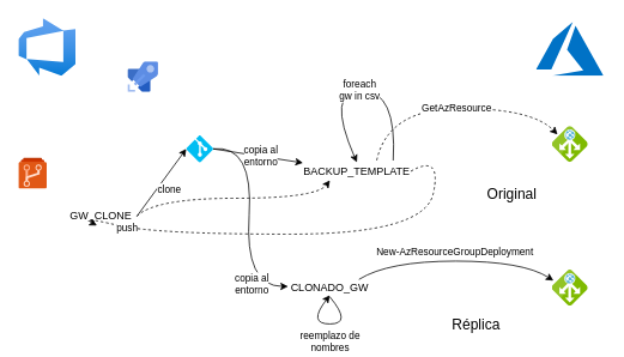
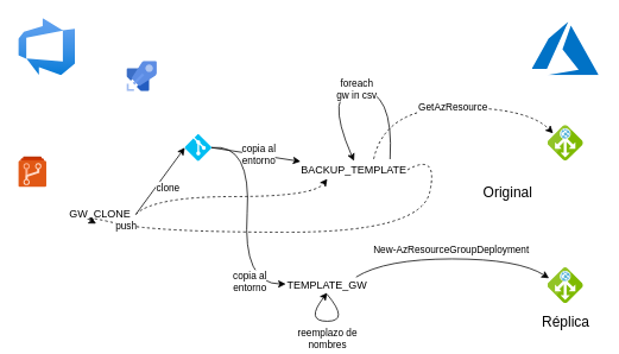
  <mxCell id="0" />
  <mxCell id="1" parent="0" />
  <mxCell id="2" value="GW_CLONE" style="text;html=1;strokeColor=none;fillColor=none;align=center;verticalAlign=middle;whiteSpace=wrap;rounded=0;" parent="1" vertex="1"><mxGeometry x="72" y="230" width="80" height="20" as="geometry" /></mxCell>
  <mxCell id="3" value="" style="endArrow=classic;html=1;exitX=1;exitY=0.5;exitDx=0;exitDy=0;entryX=0;entryY=0.5;entryDx=0;entryDy=0;entryPerimeter=0;" parent="1" source="2" target="17" edge="1"><mxGeometry width="50" height="50" relative="1" as="geometry"><mxPoint x="162" y="200" as="sourcePoint" /><mxPoint x="172" y="190" as="targetPoint" /></mxGeometry></mxCell>
  <mxCell id="4" value="BACKUP_TEMPLATE" style="text;html=1;strokeColor=none;fillColor=none;align=center;verticalAlign=middle;whiteSpace=wrap;rounded=0;" parent="1" vertex="1"><mxGeometry x="337" y="180" width="120" height="20" as="geometry" /></mxCell>
  <mxCell id="5" value="copia al&lt;br&gt;entorno" style="endArrow=classic;html=1;exitX=1;exitY=0.5;exitDx=0;exitDy=0;exitPerimeter=0;" parent="1" source="17" target="4" edge="1"><mxGeometry x="0.059" width="50" height="50" relative="1" as="geometry"><mxPoint x="262" y="190" as="sourcePoint" /><mxPoint x="312" y="180" as="targetPoint" /><mxPoint as="offset" /></mxGeometry></mxCell>
  <mxCell id="6" value="clone" style="curved=1;endArrow=classic;html=1;entryX=0.25;entryY=1;entryDx=0;entryDy=0;exitX=1;exitY=0.5;exitDx=0;exitDy=0;dashed=1;" parent="1" source="2" target="4" edge="1"><mxGeometry x="-0.622" y="10" width="50" height="50" relative="1" as="geometry"><mxPoint x="242" y="270" as="sourcePoint" /><mxPoint x="292" y="220" as="targetPoint" /><Array as="points"><mxPoint x="172" y="220" /><mxPoint x="352" y="220" /></Array><mxPoint as="offset" /></mxGeometry></mxCell>
  <mxCell id="7" value="push" style="curved=1;endArrow=classic;html=1;entryX=0.444;entryY=1.017;entryDx=0;entryDy=0;exitX=1;exitY=0.5;exitDx=0;exitDy=0;entryPerimeter=0;dashed=1;" parent="1" source="4" target="2" edge="1"><mxGeometry x="0.717" width="50" height="50" relative="1" as="geometry"><mxPoint x="142" y="205" as="sourcePoint" /><mxPoint x="392" y="185" as="targetPoint" /><Array as="points"><mxPoint x="492" y="170" /><mxPoint x="472" y="260" /><mxPoint x="172" y="260" /><mxPoint x="88" y="240" /></Array><mxPoint as="offset" /></mxGeometry></mxCell>
  <mxCell id="8" value="" style="sketch=0;aspect=fixed;html=1;points=[];align=center;image;fontSize=12;image=img/lib/mscae/Application_Gateway.svg;" parent="1" vertex="1"><mxGeometry x="614.59" y="140" width="40" height="40" as="geometry" /></mxCell>
  <mxCell id="9" value="" style="aspect=fixed;html=1;points=[];align=center;image;fontSize=12;image=img/lib/azure2/devops/Azure_DevOps.svg;" parent="1" vertex="1"><mxGeometry x="20.5" y="20" width="64" height="64" as="geometry" /></mxCell>
  <mxCell id="10" value="" style="shape=image;verticalLabelPosition=bottom;labelBackgroundColor=#ffffff;verticalAlign=top;aspect=fixed;imageAspect=0;image=data:image/svg+xml,PHN2ZyB4bWxucz0iaHR0cDovL3d3dy53My5vcmcvMjAwMC9zdmciIGhlaWdodD0iMTk5NSIgdmlld0JveD0iMCAwIDU5LjI0MiA0Ny4yNzEiIHdpZHRoPSIyNTAwIj48cGF0aCBkPSJtMzIuMzY4IDAtMTcuNDY4IDE1LjE0NS0xNC45IDI2Ljc1aDEzLjQzN3ptMi4zMjMgMy41NDMtNy40NTQgMjEuMDA4IDE0LjI5MSAxNy45NTYtMjcuNzI4IDQuNzY0aDQ1LjQ0MnoiIGZpbGw9IiMwMDcyYzYiLz48L3N2Zz4=;" parent="1" vertex="1"><mxGeometry x="597" y="24" width="75.18" height="60" as="geometry" /></mxCell>
  <mxCell id="11" value="" style="sketch=0;aspect=fixed;html=1;points=[];align=center;image;fontSize=12;image=img/lib/mscae/Azure_Repos.svg;" parent="1" vertex="1"><mxGeometry x="20.5" y="175" width="31.5" height="35" as="geometry" /></mxCell>
  <mxCell id="12" value="" style="sketch=0;aspect=fixed;html=1;points=[];align=center;image;fontSize=12;image=img/lib/mscae/Azure_Pipelines.svg;" parent="1" vertex="1"><mxGeometry x="142" y="68" width="34" height="34" as="geometry" /></mxCell>
  <mxCell id="13" value="GetAzResource" style="curved=1;endArrow=classic;html=1;entryX=0.148;entryY=0.224;entryDx=0;entryDy=0;entryPerimeter=0;dashed=1;exitX=0.684;exitY=-0.113;exitDx=0;exitDy=0;exitPerimeter=0;" parent="1" target="8" edge="1" source="4"><mxGeometry x="0.042" width="50" height="50" relative="1" as="geometry"><mxPoint x="412" y="151" as="sourcePoint" /><mxPoint x="581" y="29" as="targetPoint" /><Array as="points"><mxPoint x="432" y="120" /><mxPoint x="592" y="120" /></Array><mxPoint as="offset" /></mxGeometry></mxCell>
  <mxCell id="14" value="Original" style="text;html=1;strokeColor=none;fillColor=none;align=center;verticalAlign=middle;whiteSpace=wrap;rounded=0;fontSize=16;" parent="1" vertex="1"><mxGeometry x="539.59" y="200" width="60" height="30" as="geometry" /></mxCell>
- <mxCell id="15" value="CLONADO_GW" style="text;html=1;strokeColor=none;fillColor=none;align=center;verticalAlign=middle;whiteSpace=wrap;rounded=0;" parent="1" vertex="1"><mxGeometry x="322" y="310" width="90" height="20" as="geometry" /></mxCell>
+ <mxCell id="15" value="TEMPLATE_GW" style="text;html=1;strokeColor=none;fillColor=none;align=center;verticalAlign=middle;whiteSpace=wrap;rounded=0;" parent="1" vertex="1"><mxGeometry x="322" y="310" width="90" height="20" as="geometry" /></mxCell>
  <mxCell id="16" value="copia al&lt;br&gt;entorno" style="curved=1;endArrow=classic;html=1;entryX=-0.018;entryY=0.411;entryDx=0;entryDy=0;exitX=1;exitY=0.5;exitDx=0;exitDy=0;exitPerimeter=0;entryPerimeter=0;" parent="1" source="17" target="15" edge="1"><mxGeometry x="0.594" y="8" width="50" height="50" relative="1" as="geometry"><mxPoint x="142" y="205" as="sourcePoint" /><mxPoint x="392" y="185" as="targetPoint" /><Array as="points"><mxPoint x="282" y="160" /><mxPoint x="272" y="318" /></Array><mxPoint as="offset" /></mxGeometry></mxCell>
  <mxCell id="17" value="" style="verticalLabelPosition=bottom;html=1;verticalAlign=top;align=center;strokeColor=none;fillColor=#00BEF2;shape=mxgraph.azure.git_repository;" parent="1" vertex="1"><mxGeometry x="207" y="150" width="30" height="30" as="geometry" /></mxCell>
  <mxCell id="18" value="reemplazo de &lt;br&gt;nombres" style="curved=1;endArrow=classic;html=1;exitX=0.5;exitY=1;exitDx=0;exitDy=0;" parent="1" source="15" edge="1"><mxGeometry x="-0.012" y="20" width="50" height="50" relative="1" as="geometry"><mxPoint x="247" y="175" as="sourcePoint" /><mxPoint x="367" y="328" as="targetPoint" /><Array as="points"><mxPoint x="392" y="360" /><mxPoint x="342" y="360" /></Array><mxPoint as="offset" /></mxGeometry></mxCell>
  <mxCell id="19" value="" style="sketch=0;aspect=fixed;html=1;points=[];align=center;image;fontSize=12;image=img/lib/mscae/Application_Gateway.svg;" parent="1" vertex="1"><mxGeometry x="614.59" y="300" width="40" height="40" as="geometry" /></mxCell>
- <mxCell id="20" value="Réplica" style="text;html=1;strokeColor=none;fillColor=none;align=center;verticalAlign=middle;whiteSpace=wrap;rounded=0;fontSize=16;" parent="1" vertex="1"><mxGeometry x="499.59" y="345" width="60" height="30" as="geometry" /></mxCell>
+ <mxCell id="20" value="Réplica" style="text;html=1;strokeColor=none;fillColor=none;align=center;verticalAlign=middle;whiteSpace=wrap;rounded=0;fontSize=16;" parent="1" vertex="1"><mxGeometry x="604.59" y="345" width="60" height="30" as="geometry" /></mxCell>
  <mxCell id="21" value="&lt;span style=&quot;font-size: 11px&quot;&gt;New-AzResourceGroupDeployment&lt;/span&gt;" style="curved=1;endArrow=classic;html=1;exitX=0.859;exitY=0.019;exitDx=0;exitDy=0;entryX=0.034;entryY=0.293;entryDx=0;entryDy=0;entryPerimeter=0;exitPerimeter=0;" parent="1" source="15" target="19" edge="1"><mxGeometry x="-0.009" y="10" width="50" height="50" relative="1" as="geometry"><mxPoint x="456" y="300" as="sourcePoint" /><mxPoint x="542" y="298" as="targetPoint" /><Array as="points"><mxPoint x="432" y="290" /><mxPoint x="582" y="290" /></Array><mxPoint as="offset" /></mxGeometry></mxCell>
  <mxCell id="22" value="foreach&lt;br&gt;gw in csv" style="curved=1;endArrow=classic;html=1;entryX=0.5;entryY=0;entryDx=0;entryDy=0;exitX=0.837;exitY=-0.101;exitDx=0;exitDy=0;exitPerimeter=0;" edge="1" parent="1" source="4" target="4"><mxGeometry x="-0.024" width="50" height="50" relative="1" as="geometry"><mxPoint x="422" y="150" as="sourcePoint" /><mxPoint x="377" y="328" as="targetPoint" /><Array as="points"><mxPoint x="442" y="100" /><mxPoint x="362" y="100" /></Array><mxPoint as="offset" /></mxGeometry></mxCell>
